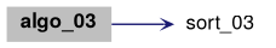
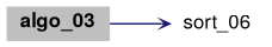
  digraph {
    rankdir=LR
    node [color=black fontname="Helvetica,Arial,sans-serif" fontsize=12 shape=plaintext]
    n1 [fillcolor=grey75 fontcolor=black height=0.2 label=<<b>algo_03</b>> style=filled width=0.4]
-   n2 [height=0.2 label=sort_03 width=0.4]
+   n2 [height=0.2 label=sort_06 width=0.4]
    n1 -> n2 [arrowhead=open arrowsize=0.5 arrowtail=open color=midnightblue fontname="Helvetica,Arial,sans-serif" fontsize=15 labelfontsize=15 style=solid]
  }
